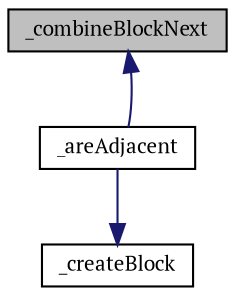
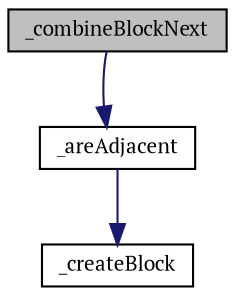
  digraph {
    fontname="PT Serif"
    rankdir=TB
    node [color=black fillcolor=white fontname="PT Serif" fontsize=10 shape=record style=filled]
    edge [color=midnightblue fontname="PT Serif" fontsize=10 labelfontname=Helvetica labelfontsize=10 style=solid]
    n1 [fillcolor=grey75 fontcolor=black height=0.2 label=_combineBlockNext width=0.4]
    n2 [height=0.2 label=_areAdjacent width=0.4]
    n3 [height=0.2 label=_createBlock width=0.4]
-   n2 -> n1
+   n1 -> n2
    n2 -> n3
  }
